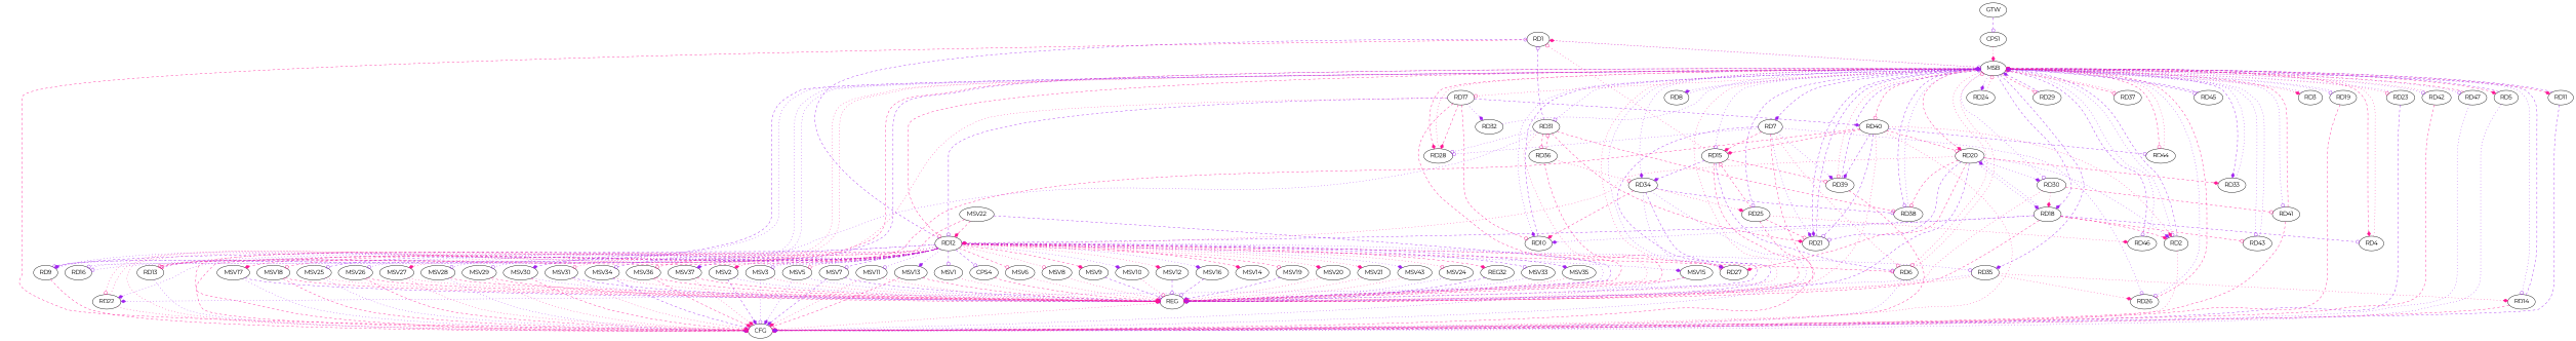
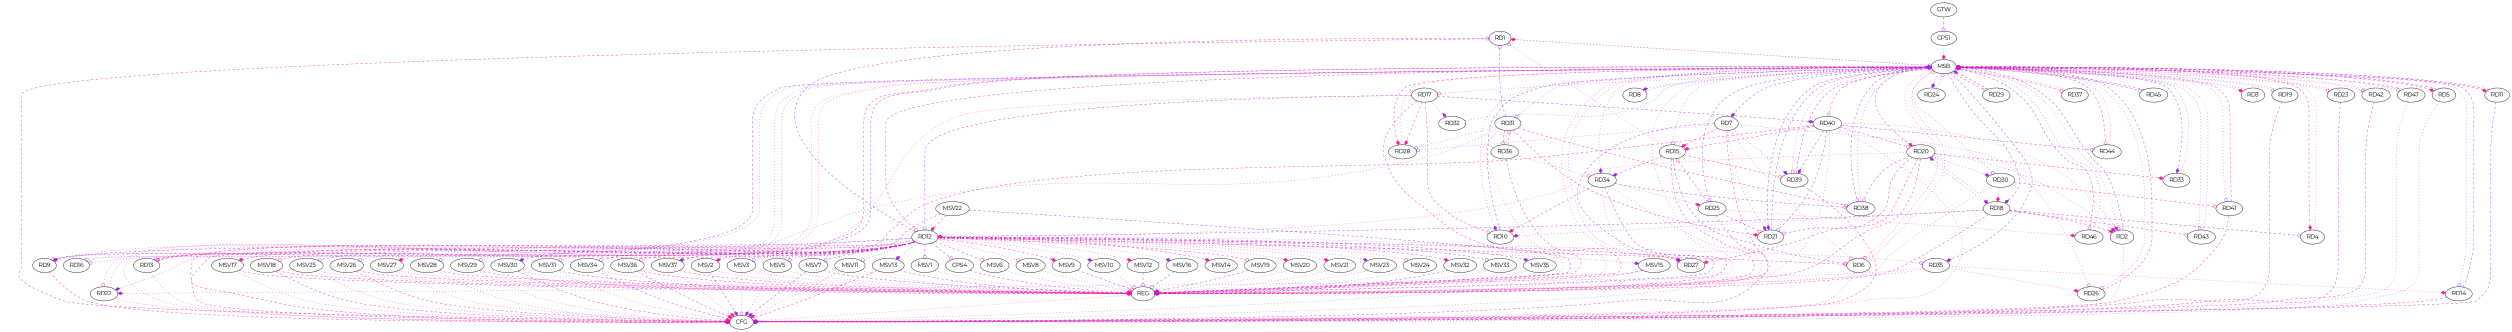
  strict digraph {
    fontname=Montserrat
    node [fontname=Montserrat]
    edge [arrowhead=odot color=deeppink fontname=Montserrat style=dotted]
    n1 [label=RD1]
    n2 [label=MSB]
    n3 [label=CFG]
    n4 [label=RD2]
    n5 [label=RD3]
    n6 [label=RD4]
    n7 [label=RD5]
    n8 [label=RD6]
    n9 [label=RD7]
    n10 [label=RD15]
    n11 [label=RD21]
    n12 [label=RD26]
    n13 [label=RD28]
    n14 [label=RD39]
    n15 [label=REG]
    n16 [label=RD8]
    n17 [label=RD9]
    n18 [label=RD10]
    n19 [label=RD11]
    n20 [label=RD12]
    n21 [label=RD13]
    n22 [label=RD16]
    n23 [label=RD22]
    n24 [label=RD27]
    n25 [label=RD35]
    n26 [label=RD14]
    n27 [label=RD34]
    n28 [label=RD17]
    n29 [label=RD40]
    n30 [label=RD18]
    n31 [label=RD20]
    n32 [label=RD43]
    n33 [label=RD19]
    n34 [label=RD30]
    n35 [label=RD33]
    n36 [label=RD38]
    n37 [label=RD23]
    n38 [label=RD24]
    n39 [label=RD25]
    n40 [label=RD46]
    n41 [label=RD29]
    n42 [label=RD41]
    n43 [label=RD31]
    n44 [label=RD37]
    n45 [label=RD44]
    n46 [label=RD42]
    n47 [label=RD45]
    n48 [label=RD47]
    n49 [label=MSV1]
    n50 [label=MSV2]
    n51 [label=MSV3]
    n52 [label=CPS4]
    n53 [label=MSV5]
    n54 [label=MSV6]
    n55 [label=MSV7]
    n56 [label=MSV8]
    n57 [label=MSV9]
    n58 [label=MSV10]
    n59 [label=MSV11]
    n60 [label=MSV12]
    n61 [label=MSV13]
    n62 [label=MSV14]
    n63 [label=MSV15]
    n64 [label=MSV16]
    n65 [label=MSV17]
    n66 [label=MSV18]
    n67 [label=MSV19]
    n68 [label=MSV20]
    n69 [label=MSV21]
-   n70 [label=MSV43]
+   n70 [label=MSV23]
    n71 [label=MSV24]
    n72 [label=MSV25]
    n73 [label=MSV26]
    n74 [label=MSV27]
    n75 [label=MSV28]
    n76 [label=MSV29]
    n77 [label=MSV30]
    n78 [label=MSV31]
-   n79 [label=REG32]
+   n79 [label=MSV32]
    n80 [label=MSV33]
    n81 [label=MSV34]
    n82 [label=MSV35]
    n83 [label=MSV36]
    n84 [label=MSV37]
    n85 [label=MSV22]
    n86 [label=RD32]
    n87 [label=RD36]
    n88 [label=CPS1]
    n89 [label=GTW]
    n1 -> n2 [color=purple]
    n1 -> n3 [style=dashed]
    n2 -> n1 [arrowhead=diamond]
    n2 -> n4 [color=purple]
    n2 -> n5 [arrowhead=diamond]
    n2 -> n6 [arrowhead=diamond style=dashed]
    n2 -> n7 [arrowhead=diamond style=dashed]
    n2 -> n8
    n2 -> n9 [arrowhead=diamond color=purple style=dashed]
    n2 -> n10 [color=purple]
    n2 -> n11 [arrowhead=diamond color=purple style=dashed]
    n2 -> n12 [color=purple]
    n2 -> n13 [arrowhead=diamond style=dashed]
    n2 -> n14
    n2 -> n15 [arrowhead=diamond]
    n2 -> n16 [arrowhead=diamond color=purple]
    n2 -> n17 [color=purple style=dashed]
    n2 -> n18 [arrowhead=diamond color=purple]
    n2 -> n19 [arrowhead=diamond style=dashed]
    n2 -> n20 [style=dashed]
    n2 -> n21 [style=dashed]
    n2 -> n22 [color=purple]
    n2 -> n23
    n2 -> n24
    n2 -> n25 [arrowhead=diamond color=purple style=dashed]
    n2 -> n26 [color=purple]
    n2 -> n27 [arrowhead=diamond color=purple]
    n2 -> n28
    n2 -> n29 [style=dashed]
    n2 -> n30 [arrowhead=diamond color=purple style=dashed]
    n2 -> n31 [arrowhead=diamond style=dashed]
    n2 -> n32 [color=purple]
    n2 -> n33 [color=purple]
    n2 -> n34 [color=purple]
    n2 -> n35 [arrowhead=diamond color=purple style=dashed]
    n2 -> n36 [color=purple style=dashed]
    n2 -> n37
    n2 -> n38 [arrowhead=diamond color=purple]
    n2 -> n39 [color=purple style=dashed]
    n2 -> n40 [color=purple style=dashed]
    n2 -> n41 [style=dashed]
    n2 -> n42 [color=purple]
    n2 -> n43 [color=purple]
    n2 -> n44 [style=dashed]
    n2 -> n45 [style=dashed]
    n2 -> n46 [color=purple]
    n2 -> n47 [color=purple style=dashed]
    n2 -> n48 [color=purple]
    n4 -> n2 [color=purple style=dashed]
    n4 -> n3 [arrowhead=diamond]
    n5 -> n2 [color=purple]
    n6 -> n2
    n7 -> n2 [arrowhead=diamond color=purple style=dashed]
    n7 -> n3 [color=purple]
    n8 -> n2
    n8 -> n3 [arrowhead=diamond color=purple]
    n9 -> n3 [arrowhead=diamond style=dashed]
    n9 -> n8
    n9 -> n10 [arrowhead=diamond style=dashed]
    n9 -> n11 [arrowhead=diamond color=purple]
    n9 -> n12 [color=purple]
    n9 -> n13 [color=purple]
    n9 -> n14 [arrowhead=diamond color=purple]
    n9 -> n15 [color=purple style=dashed]
    n10 -> n1
    n10 -> n8 [color=purple style=dashed]
    n10 -> n14 [style=dashed]
    n10 -> n15 [style=dashed]
    n10 -> n27 [arrowhead=diamond color=purple style=dashed]
    n11 -> n2 [color=purple style=dashed]
    n12 -> n2 [arrowhead=diamond style=dashed]
    n13 -> n2 [arrowhead=diamond]
    n14 -> n2 [color=purple style=dashed]
    n14 -> n3 [arrowhead=diamond style=dashed]
    n15 -> n3 [arrowhead=diamond]
    n16 -> n2 [arrowhead=diamond color=purple]
    n17 -> n2 [arrowhead=diamond color=purple]
    n17 -> n3 [style=dashed]
    n18 -> n2 [color=purple style=dashed]
    n19 -> n2 [arrowhead=diamond color=purple style=dashed]
    n19 -> n3 [arrowhead=diamond color=purple style=dashed]
    n20 -> n1 [color=purple style=dashed]
    n20 -> n3 [arrowhead=diamond style=dashed]
    n20 -> n8 [style=dashed]
    n20 -> n15 [color=purple]
    n20 -> n17 [arrowhead=diamond color=purple style=dashed]
    n20 -> n21
    n20 -> n22 [color=purple]
    n20 -> n23 [arrowhead=diamond color=purple]
    n20 -> n24 [arrowhead=diamond style=dashed]
    n20 -> n25 [color=purple]
    n20 -> n49 [color=purple style=dashed]
    n20 -> n50 [arrowhead=diamond]
    n20 -> n51 [color=purple]
    n20 -> n52 [color=purple style=dashed]
    n20 -> n53
    n20 -> n54 [style=dashed]
    n20 -> n55 [color=purple style=dashed]
    n20 -> n56
    n20 -> n57 [arrowhead=diamond style=dashed]
    n20 -> n58 [arrowhead=diamond color=purple]
    n20 -> n59 [color=purple]
    n20 -> n60 [arrowhead=diamond]
    n20 -> n61 [arrowhead=diamond color=purple]
    n20 -> n62 [arrowhead=diamond style=dashed]
    n20 -> n63 [arrowhead=diamond color=purple]
    n20 -> n64 [arrowhead=diamond color=purple]
    n20 -> n65 [arrowhead=diamond style=dashed]
    n20 -> n66 [style=dashed]
    n20 -> n67 [style=dashed]
    n20 -> n68 [arrowhead=diamond]
    n20 -> n69 [arrowhead=diamond]
    n20 -> n70 [arrowhead=diamond color=purple]
    n20 -> n71
    n20 -> n72 [color=purple style=dashed]
    n20 -> n73 [color=purple]
    n20 -> n74 [arrowhead=diamond]
    n20 -> n75 [color=purple]
    n20 -> n76 [color=purple]
    n20 -> n77 [arrowhead=diamond color=purple style=dashed]
    n20 -> n78
    n20 -> n79 [arrowhead=diamond style=dashed]
    n20 -> n80 [color=purple style=dashed]
    n20 -> n81 [color=purple style=dashed]
    n20 -> n82 [arrowhead=diamond color=purple style=dashed]
    n20 -> n83 [style=dashed]
    n20 -> n84 [arrowhead=diamond color=purple style=dashed]
    n21 -> n2 [arrowhead=diamond color=purple style=dashed]
    n21 -> n3 [color=purple]
    n22 -> n2 [arrowhead=diamond color=purple]
    n23 -> n2 [arrowhead=diamond]
    n23 -> n3 [arrowhead=diamond]
    n24 -> n2 [arrowhead=diamond color=purple]
    n25 -> n12 [arrowhead=diamond]
    n25 -> n15 [arrowhead=diamond]
    n25 -> n23 [arrowhead=diamond color=purple]
    n25 -> n26 [arrowhead=diamond]
    n26 -> n2 [arrowhead=diamond color=purple style=dashed]
    n26 -> n3 [arrowhead=diamond style=dashed]
    n27 -> n3 [arrowhead=diamond color=purple]
    n27 -> n15 [color=purple style=dashed]
    n27 -> n18 [arrowhead=diamond style=dashed]
    n27 -> n24 [arrowhead=diamond color=purple]
    n27 -> n36 [color=purple style=dashed]
    n27 -> n39 [arrowhead=diamond]
    n28 -> n3 [arrowhead=diamond]
    n28 -> n13 [arrowhead=diamond style=dashed]
    n28 -> n15 [style=dashed]
    n28 -> n18 [style=dashed]
    n28 -> n20 [color=purple style=dashed]
    n28 -> n29 [arrowhead=diamond color=purple style=dashed]
    n28 -> n86 [arrowhead=diamond color=purple]
    n29 -> n3
    n29 -> n4 [arrowhead=diamond]
    n29 -> n10 [arrowhead=diamond style=dashed]
    n29 -> n11 [color=purple style=dashed]
    n29 -> n14 [arrowhead=diamond color=purple style=dashed]
    n29 -> n15
    n29 -> n21 [style=dashed]
    n29 -> n31 [style=dashed]
    n29 -> n45 [color=purple style=dashed]
    n30 -> n4 [arrowhead=diamond style=dashed]
    n30 -> n6 [color=purple style=dashed]
    n30 -> n15 [style=dashed]
    n30 -> n18 [arrowhead=diamond color=purple]
    n30 -> n20 [arrowhead=diamond color=purple style=dashed]
    n30 -> n31 [arrowhead=diamond color=purple]
    n30 -> n32 [style=dashed]
    n31 -> n4 [arrowhead=diamond color=purple]
    n31 -> n11 [color=purple style=dashed]
-   n31 -> n15 [color=purple style=dashed]
+   n31 -> n15 [style=dashed]
    n31 -> n20 [arrowhead=diamond]
    n31 -> n24 [arrowhead=diamond style=dashed]
    n31 -> n30 [arrowhead=diamond color=purple]
    n31 -> n34 [arrowhead=diamond color=purple]
    n31 -> n35 [arrowhead=diamond style=dashed]
    n31 -> n36 [style=dashed]
    n32 -> n2 [color=purple]
    n33 -> n2 [color=purple]
    n33 -> n3 [style=dashed]
    n34 -> n15 [arrowhead=diamond]
    n34 -> n30 [arrowhead=diamond]
    n34 -> n42 [style=dashed]
    n35 -> n2 [color=purple]
    n36 -> n2 [arrowhead=diamond color=purple]
    n37 -> n2 [color=purple]
    n37 -> n3 [color=purple style=dashed]
    n38 -> n2
    n39 -> n10 [style=dashed]
    n39 -> n11 [style=dashed]
    n39 -> n15 [arrowhead=diamond style=dashed]
    n39 -> n40 [arrowhead=diamond]
    n40 -> n2 [arrowhead=diamond color=purple]
    n41 -> n2 [arrowhead=diamond color=purple style=dashed]
    n42 -> n2 [style=dashed]
    n42 -> n3 [arrowhead=diamond style=dashed]
    n43 -> n1 [color=purple style=dashed]
    n43 -> n11 [arrowhead=diamond style=dashed]
    n43 -> n13 [color=purple]
    n43 -> n15
    n43 -> n17 [color=purple]
    n43 -> n36 [style=dashed]
    n43 -> n87 [style=dashed]
    n44 -> n2
    n45 -> n2 [arrowhead=diamond]
    n46 -> n2
    n46 -> n3 [style=dashed]
    n47 -> n2 [arrowhead=diamond color=purple style=dashed]
    n48 -> n2 [style=dashed]
    n48 -> n3 [arrowhead=diamond color=purple]
    n49 -> n15 [arrowhead=diamond]
    n50 -> n3 [arrowhead=diamond color=purple style=dashed]
    n50 -> n15 [color=purple]
    n51 -> n3 [color=purple]
    n51 -> n15
    n52 -> n15 [style=dashed]
    n53 -> n3 [arrowhead=diamond color=purple]
    n53 -> n15 [color=purple]
    n54 -> n15 [arrowhead=diamond]
    n55 -> n3 [arrowhead=diamond color=purple style=dashed]
    n55 -> n15 [color=purple style=dashed]
    n56 -> n15
    n57 -> n15 [color=purple style=dashed]
    n58 -> n15
    n59 -> n3 [arrowhead=diamond]
    n59 -> n15 [arrowhead=diamond]
    n60 -> n15 [color=purple style=dashed]
    n61 -> n3 [style=dashed]
    n61 -> n15 [arrowhead=diamond style=dashed]
    n63 -> n3 [arrowhead=diamond color=purple]
    n63 -> n15 [style=dashed]
    n64 -> n15 [color=purple style=dashed]
    n65 -> n3 [color=purple]
    n65 -> n15 [color=purple style=dashed]
    n66 -> n3 [style=dashed]
    n66 -> n15 [style=dashed]
    n67 -> n15 [arrowhead=diamond color=purple style=dashed]
    n68 -> n15 [arrowhead=diamond]
    n69 -> n15 [arrowhead=diamond]
    n70 -> n15 [arrowhead=diamond]
    n71 -> n15 [arrowhead=diamond color=purple]
    n72 -> n3 [arrowhead=diamond color=purple]
    n72 -> n15 [arrowhead=diamond]
    n73 -> n3 [style=dashed]
    n73 -> n15 [arrowhead=diamond style=dashed]
    n74 -> n3 [arrowhead=diamond]
    n74 -> n15 [arrowhead=diamond]
    n75 -> n3 [arrowhead=diamond color=purple]
    n75 -> n15 [style=dashed]
    n76 -> n3
    n76 -> n15 [arrowhead=diamond style=dashed]
    n77 -> n3 [style=dashed]
    n77 -> n15 [color=purple]
    n78 -> n3 [arrowhead=diamond]
    n78 -> n15 [arrowhead=diamond color=purple style=dashed]
    n79 -> n15 [arrowhead=diamond color=purple style=dashed]
    n80 -> n15 [arrowhead=diamond color=purple]
    n81 -> n3 [color=purple style=dashed]
    n81 -> n15 [arrowhead=diamond]
    n82 -> n15
    n83 -> n3 [arrowhead=diamond style=dashed]
    n83 -> n15 [arrowhead=diamond style=dashed]
    n84 -> n3 [arrowhead=diamond]
    n84 -> n15 [arrowhead=diamond style=dashed]
    n85 -> n3 [style=dashed]
    n85 -> n15 [color=purple style=dashed]
    n85 -> n20 [arrowhead=diamond style=dashed]
    n86 -> n2 [arrowhead=diamond color=purple]
    n87 -> n15 [style=dashed]
    n87 -> n27
    n87 -> n43 [style=dashed]
    n88 -> n2 [arrowhead=diamond]
    n89 -> n88 [color=purple style=dashed]
  }
